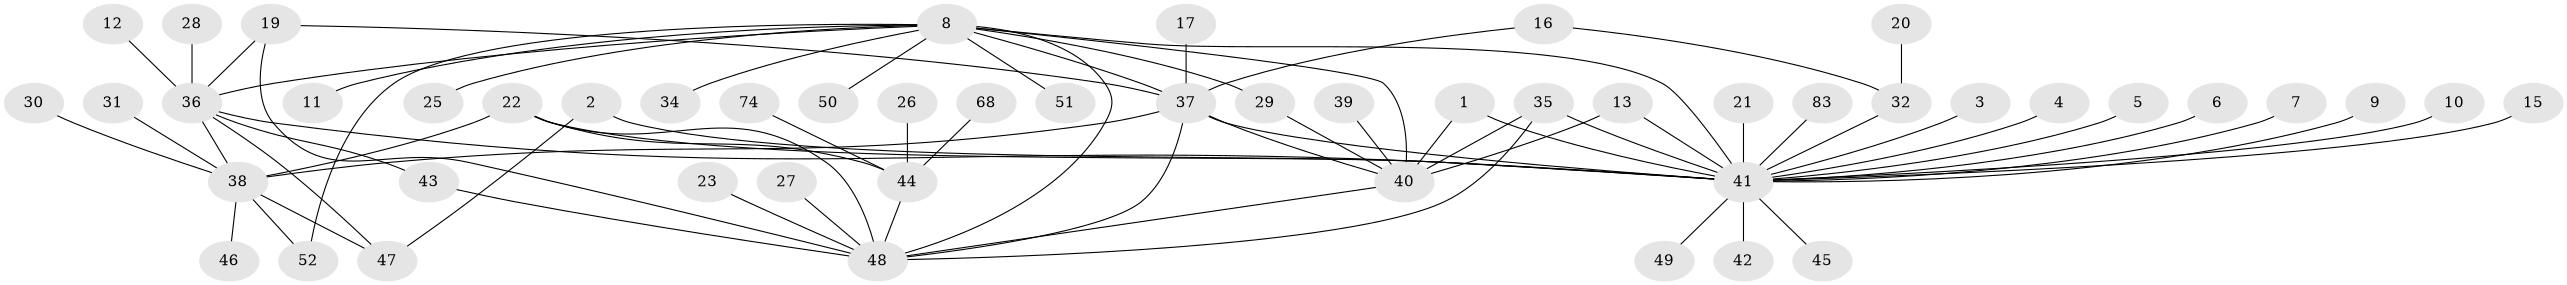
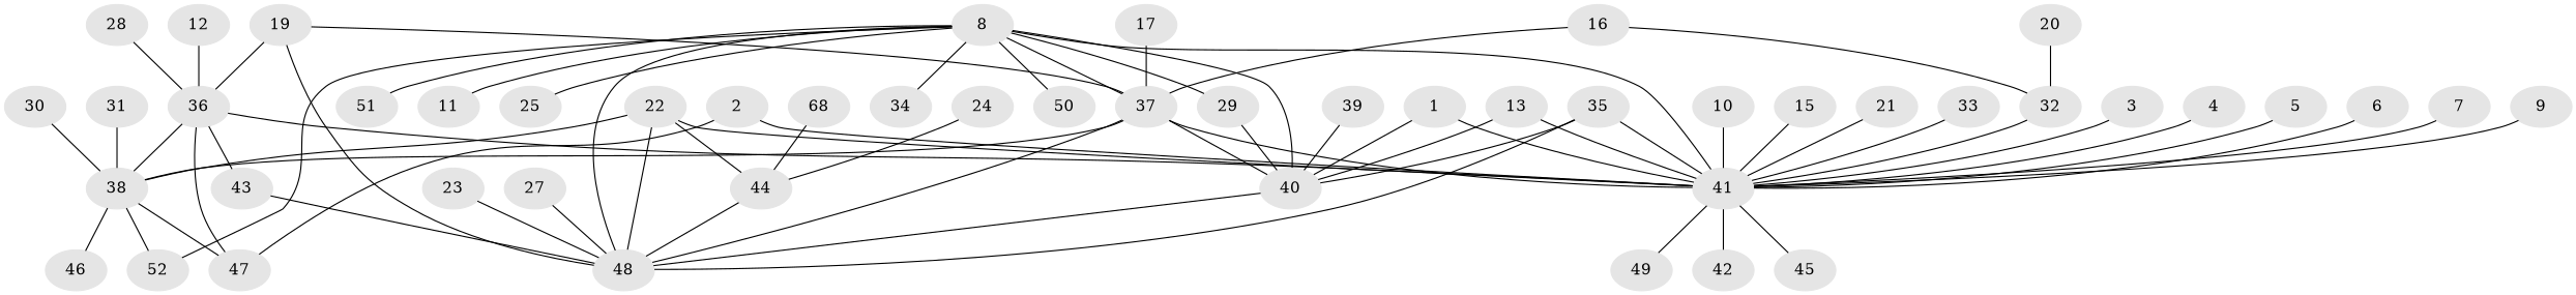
  graph {
    node [color=gray90 style=filled]
    edge [weight=1.0]
    1
    40
    41
    48
    42
    45
    49
    2
    47
    3
    4
    5
    6
    7
    8
    11
    25
    29
    34
    36
    37
    50
    51
    52
    38
    43
    9
    10
    12
    13
    15
    16
    32
    17
    n35 [label=68]
    44
    19
    20
    21
    22
    46
    23
-   24 [label=74]
-   26
+   24
    27
    28
    30
    31
-   33 [label=83]
+   33
    35
    39
    1 -- 40
    1 -- 41
    40 -- 48
    41 -- 42
    41 -- 45
    41 -- 49
    2 -- 41
    2 -- 47
    3 -- 41
    4 -- 41
    5 -- 41
    6 -- 41
    7 -- 41
    8 -- 40 [weight=2.0]
    8 -- 41
    8 -- 48
    8 -- 11
    8 -- 25
    8 -- 29
    8 -- 34
-   8 -- 36 [weight=2.0]
    8 -- 37
    8 -- 50
    8 -- 51
    8 -- 52
    29 -- 40
    36 -- 41 [weight=2.0]
    36 -- 47
    36 -- 38
    36 -- 43
    37 -- 40
    37 -- 41
    37 -- 48
    37 -- 38
    38 -- 47
    38 -- 52
    38 -- 46
    43 -- 48
    9 -- 41
    10 -- 41
    12 -- 36
    13 -- 40
    13 -- 41
    15 -- 41
    16 -- 37
    16 -- 32
    32 -- 41
    17 -- 37
    n35 -- 44
    44 -- 48
    19 -- 48
    19 -- 36
    19 -- 37
    20 -- 32
    21 -- 41
    22 -- 41
    22 -- 48
    22 -- 38
    22 -- 44
    23 -- 48
    24 -- 44
-   26 -- 44
    27 -- 48
    28 -- 36
    30 -- 38
    31 -- 38
    33 -- 41
    35 -- 40
    35 -- 41 [weight=2.0]
    35 -- 48
    39 -- 40
  }
